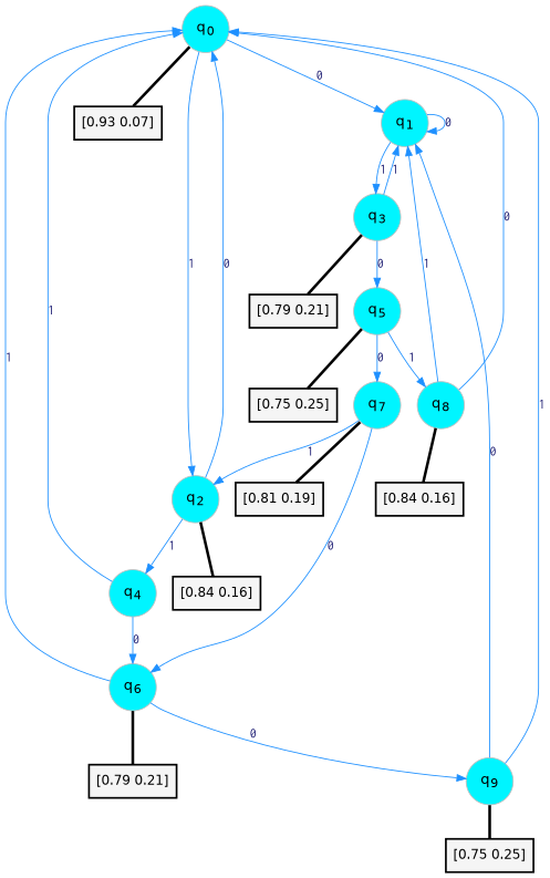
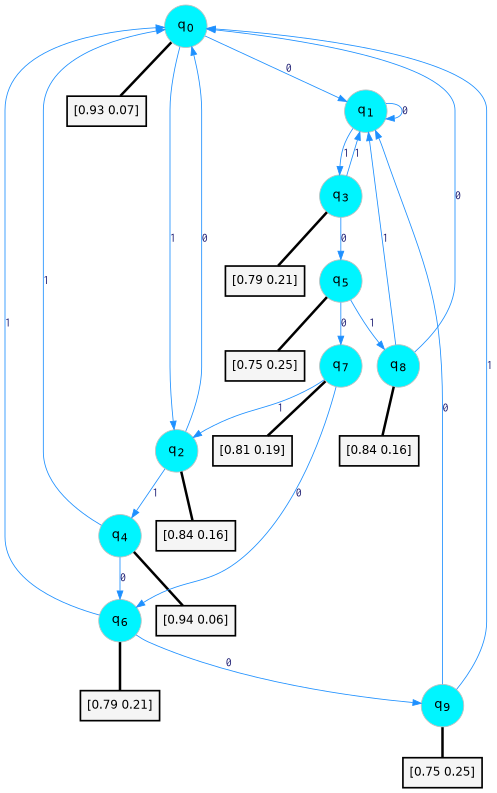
  digraph {
    rankdir=TD
    node [color=gray fillcolor=turquoise1 fontcolor=black fontname=Helvetica fontsize=16 fontweight=bold shape=circle style=filled]
    edge [arrowsize=1 color=dodgerblue1 fontcolor=midnightblue fontname=courier fontweight=bold penwidth=1 style=solid weight=20]
    n1 [label=<q<SUB>0</SUB>>]
    n2 [label=<q<SUB>1</SUB>>]
    n3 [label=<q<SUB>2</SUB>>]
    n4 [color=black fillcolor=whitesmoke fontsize=14 label="[0.93 0.07]" penwidth=2 shape=box]
    n5 [label=<q<SUB>3</SUB>>]
    n6 [label=<q<SUB>4</SUB>>]
    n7 [color=black fillcolor=whitesmoke fontsize=14 label="[0.84 0.16]" penwidth=2 shape=box]
    n8 [label=<q<SUB>5</SUB>>]
    n9 [color=black fillcolor=whitesmoke fontsize=14 label="[0.79 0.21]" penwidth=2 shape=box]
    n10 [label=<q<SUB>6</SUB>>]
+   n11 [color=black fillcolor=whitesmoke fontsize=14 label="[0.94 0.06]" penwidth=2 shape=box]
    n12 [label=<q<SUB>7</SUB>>]
    n13 [label=<q<SUB>8</SUB>>]
    n14 [color=black fillcolor=whitesmoke fontsize=14 label="[0.75 0.25]" penwidth=2 shape=box]
    n15 [label=<q<SUB>9</SUB>>]
    n16 [color=black fillcolor=whitesmoke fontsize=14 label="[0.79 0.21]" penwidth=2 shape=box]
    n17 [color=black fillcolor=whitesmoke fontsize=14 label="[0.81 0.19]" penwidth=2 shape=box]
    n18 [color=black fillcolor=whitesmoke fontsize=14 label="[0.84 0.16]" penwidth=2 shape=box]
    n19 [color=black fillcolor=whitesmoke fontsize=14 label="[0.75 0.25]" penwidth=2 shape=box]
    n1 -> n2 [label=0]
    n1 -> n3 [label=1]
    n1 -> n4 [arrowhead=none color=black penwidth=3]
    n2 -> n2 [label=0]
    n2 -> n5 [label=1]
    n3 -> n1 [label=0]
    n3 -> n6 [label=1]
    n3 -> n7 [arrowhead=none color=black penwidth=3]
    n5 -> n2 [label=1]
    n5 -> n8 [label=0]
    n5 -> n9 [arrowhead=none color=black penwidth=3]
    n6 -> n1 [label=1]
    n6 -> n10 [label=0]
+   n6 -> n11 [arrowhead=none color=black penwidth=3]
    n8 -> n12 [label=0]
    n8 -> n13 [label=1]
    n8 -> n14 [arrowhead=none color=black penwidth=3]
    n10 -> n1 [label=1]
    n10 -> n15 [label=0]
    n10 -> n16 [arrowhead=none color=black penwidth=3]
    n12 -> n3 [label=1]
    n12 -> n10 [label=0]
    n12 -> n17 [arrowhead=none color=black penwidth=3]
    n13 -> n1 [label=0]
    n13 -> n2 [label=1]
    n13 -> n18 [arrowhead=none color=black penwidth=3]
    n15 -> n1 [label=1]
    n15 -> n2 [label=0]
    n15 -> n19 [arrowhead=none color=black penwidth=3]
  }
